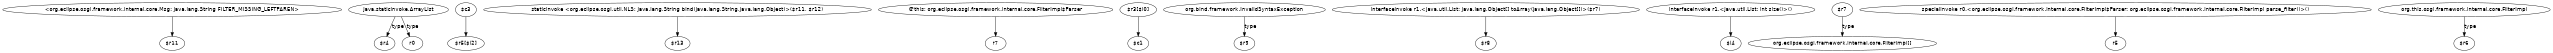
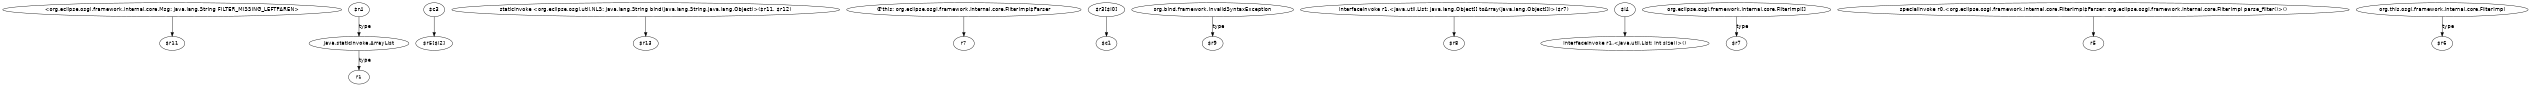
  digraph {
    fontname="DejaVu Sans"
    node [fontname="DejaVu Sans"]
    edge [fontname="DejaVu Sans"]
    n1 [label="<org.eclipse.osgi.framework.internal.core.Msg: java.lang.String FILTER_MISSING_LEFTPAREN>"]
    n2 [label="$r11"]
    n3 [label="java.staticinvoke.ArrayList"]
    n4 [label="$r4"]
-   n5 [label=r0]
+   n5 [label=r1]
    n6 [label="$r5[$i2]"]
    n7 [label="$c3"]
    n8 [label="staticinvoke <org.eclipse.osgi.util.NLS: java.lang.String bind(java.lang.String,java.lang.Object)>($r11, $r12)"]
    n9 [label="$r13"]
    n10 [label="@this: org.eclipse.osgi.framework.internal.core.FilterImpl$Parser"]
    n11 [label=r7]
    n12 [label="$r3[$i0]"]
    n13 [label="$c1"]
    n14 [label="org.bind.framework.InvalidSyntaxException"]
    n15 [label="$r9"]
    n16 [label="interfaceinvoke r1.<java.util.List: java.lang.Object[] toArray(java.lang.Object[])>($r7)"]
    n17 [label="$r8"]
    n18 [label="interfaceinvoke r1.<java.util.List: int size()>()"]
    n19 [label="$i4"]
    n20 [label="org.eclipse.osgi.framework.internal.core.FilterImpl[]"]
    n21 [label="$r7"]
    n22 [label="specialinvoke r0.<org.eclipse.osgi.framework.internal.core.FilterImpl$Parser: org.eclipse.osgi.framework.internal.core.FilterImpl parse_filter()>()"]
    n23 [label=r5]
    n24 [label="org.this.osgi.framework.internal.core.FilterImpl"]
    n25 [label="$r6"]
    n1 -> n2
-   n3 -> n4 [label=type]
+   n4 -> n3 [label=type]
    n3 -> n5 [label=type]
    n7 -> n6
    n8 -> n9
    n10 -> n11
    n12 -> n13
    n14 -> n15 [label=type]
    n16 -> n17
-   n18 -> n19
-   n21 -> n20 [label=type]
+   n19 -> n18
+   n20 -> n21 [label=type]
    n22 -> n23
    n24 -> n25 [label=type]
  }
